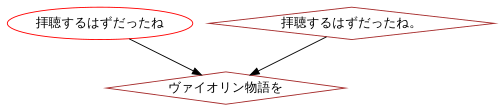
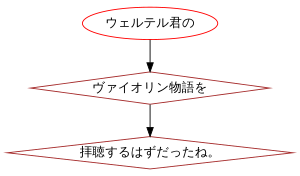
  digraph {
    fontname=Nunito
    node [color=brown fontname=Nunito shape=diamond]
    edge [arrowhead=normal fontname=Nunito]
-   n1 [color=red label="拝聴するはずだったね" shape=ellipse]
+   n1 [color=red label="ウェルテル君の" shape=ellipse]
    n2 [label="ヴァイオリン物語を"]
    n3 [label="拝聴するはずだったね。"]
    n1 -> n2
-   n3 -> n2
+   n2 -> n3
  }
